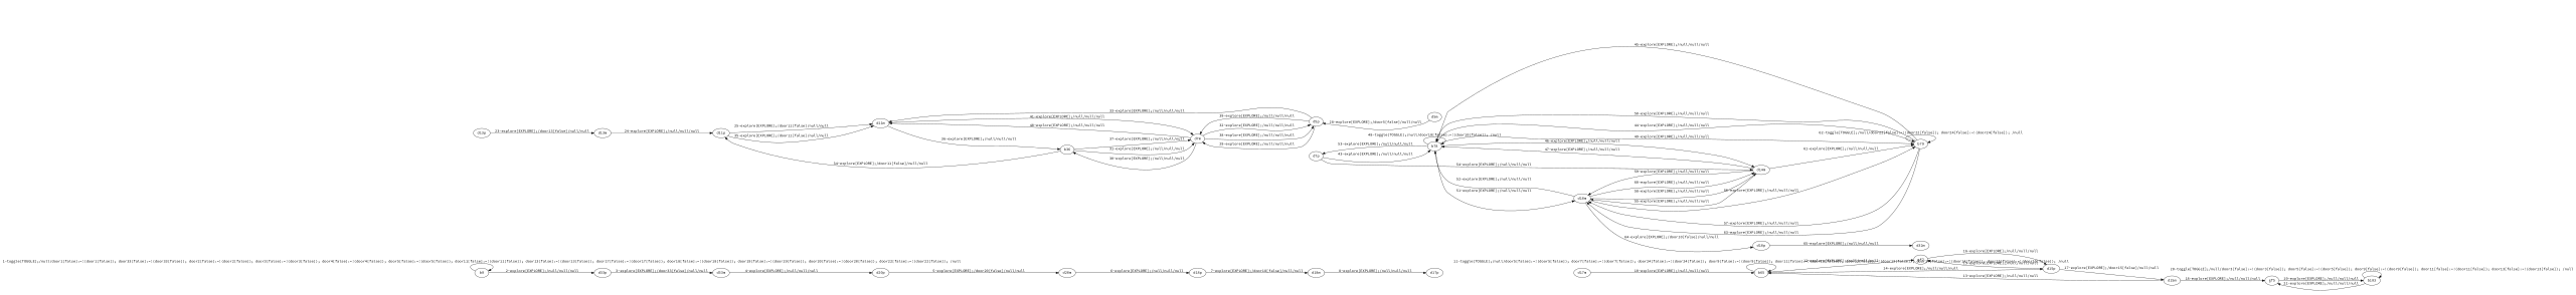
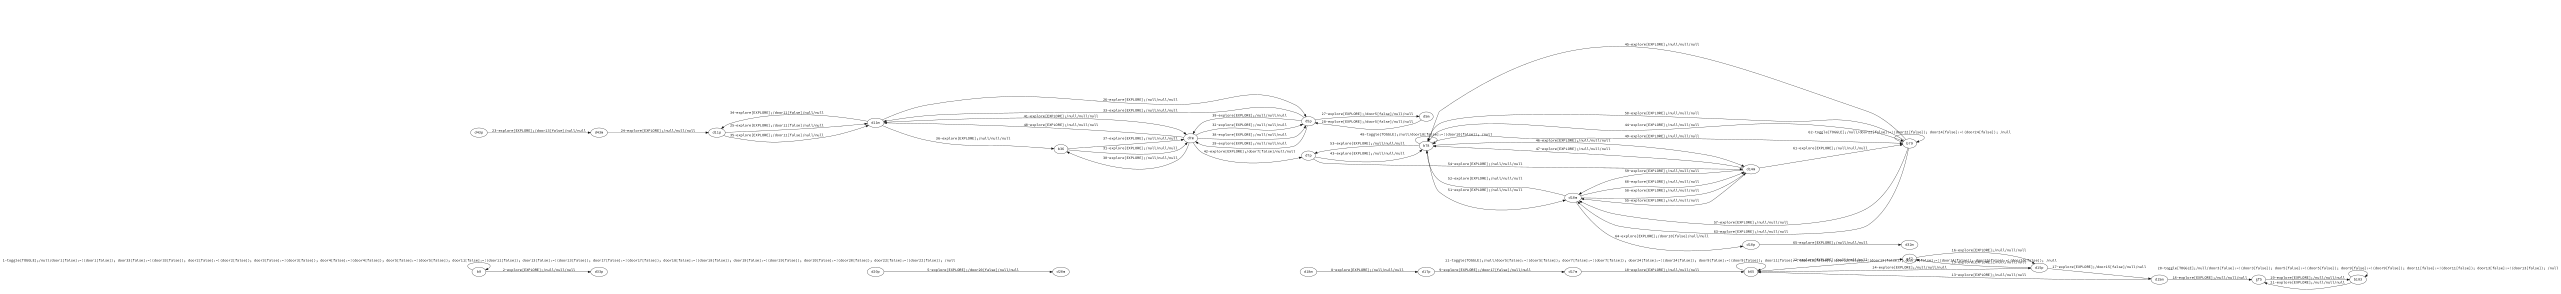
  digraph {
    fontname="Source Code Pro"
    rankdir=LR
    node [fontname="Source Code Pro"]
    edge [fontname="Source Code Pro"]
    b0
    d33p
-   d33m
    d20p
    d20m
-   d18p
    d18m
    d17p
    d17m
    b65
    gf2
    d15p
    d15m
    gf5
    b103
-   d13p
-   d13m
+   d13p [label=d43p]
+   d13m [label=d43m]
    d11p
    d11m
    d5p
    d7m
    n22 [label=b36]
    d5m
    d7p
    b78
    d14m
    b79
    d10m
    d10p
    d32m
    b0 -> b0 [label="1-toggle[TOGGLE];/null/door1[false]:=!(door1[false]); door33[false]:=!(door33[false]); door2[false]:=!(door2[false]); door3[false]:=!(door3[false]); door4[false]:=!(door4[false]); door5[false]:=!(door5[false]); door11[false]:=!(door11[false]); door13[false]:=!(door13[false]); door17[false]:=!(door17[false]); door18[false]:=!(door18[false]); door19[false]:=!(door19[false]); door20[false]:=!(door20[false]); door22[false]:=!(door22[false]); /null"]
    b0 -> d33p [label="2-explore[EXPLORE];/null/null/null"]
-   d33p -> d33m [label="3-explore[EXPLORE];/door33[false]/null/null"]
-   d33m -> d20p [label="4-explore[EXPLORE];/null/null/null"]
    d20p -> d20m [label="5-explore[EXPLORE];/door20[false]/null/null"]
-   d20m -> d18p [label="6-explore[EXPLORE];/null/null/null"]
-   d18p -> d18m [label="7-explore[EXPLORE];/door18[false]/null/null"]
    d18m -> d17p [label="8-explore[EXPLORE];/null/null/null"]
+   d17p -> d17m [label="9-explore[EXPLORE];/door17[false]/null/null"]
    d17m -> b65 [label="10-explore[EXPLORE];/null/null/null"]
    b65 -> b65 [label="11-toggle[TOGGLE];/null/door5[false]:=!(door5[false]); door7[false]:=!(door7[false]); door24[false]:=!(door24[false]); door9[false]:=!(door9[false]); door11[false]:=!(door11[false]); door13[false]:=!(door13[false]); door14[false]:=!(door14[false]); door15[false]:=!(door15[false]); /null"]
    b65 -> gf2 [label="12-explore[EXPLORE];/null/null/null"]
    b65 -> d15p [label="14-explore[EXPLORE];/null/null/null"]
    gf2 -> d15p [label="16-explore[EXPLORE];/null/null/null"]
    d15p -> gf2 [label="15-explore[EXPLORE];/null/null/null"]
    d15p -> d15m [label="17-explore[EXPLORE];/door15[false]/null/null"]
    d15m -> b65 [label="13-explore[EXPLORE];/null/null/null"]
    d15m -> gf5 [label="18-explore[EXPLORE];/null/null/null"]
    gf5 -> b103 [label="19-explore[EXPLORE];/null/null/null"]
    b103 -> gf5 [label="21-explore[EXPLORE];/null/null/null"]
    b103 -> b103 [label="20-toggle[TOGGLE];/null/door3[false]:=!(door3[false]); door5[false]:=!(door5[false]); door9[false]:=!(door9[false]); door11[false]:=!(door11[false]); door13[false]:=!(door13[false]); /null"]
    d13p -> d13m [label="23-explore[EXPLORE];/door13[false]/null/null"]
    d13m -> d11p [label="24-explore[EXPLORE];/null/null/null"]
    d11p -> d11m [label="25-explore[EXPLORE];/door11[false]/null/null"]
    d11p -> d11m [label="35-explore[EXPLORE];/door11[false]/null/null"]
-   n22 -> d11p [label="34-explore[EXPLORE];/door11[false]/null/null"]
+   d11m -> d11p [label="34-explore[EXPLORE];/door11[false]/null/null"]
+   d11m -> d5p [label="26-explore[EXPLORE];/null/null/null"]
    d11m -> d7m [label="41-explore[EXPLORE];/null/null/null"]
    d11m -> n22 [label="36-explore[EXPLORE];/null/null/null"]
    d5p -> d11m [label="33-explore[EXPLORE];/null/null/null"]
    d5p -> d7m [label="29-explore[EXPLORE];/null/null/null"]
    d5p -> d7m [label="39-explore[EXPLORE];/null/null/null"]
+   d5p -> d5m [label="27-explore[EXPLORE];/door5[false]/null/null"]
    d7m -> d11m [label="40-explore[EXPLORE];/null/null/null"]
    d7m -> d5p [label="32-explore[EXPLORE];/null/null/null"]
    d7m -> d5p [label="38-explore[EXPLORE];/null/null/null"]
    d7m -> n22 [label="30-explore[EXPLORE];/null/null/null"]
+   d7m -> d7p [label="42-explore[EXPLORE];/door7[false]/null/null"]
    n22 -> d7m [label="31-explore[EXPLORE];/null/null/null"]
    n22 -> d7m [label="37-explore[EXPLORE];/null/null/null"]
    d5m -> d5p [label="28-explore[EXPLORE];/door5[false]/null/null"]
    d7p -> b78 [label="43-explore[EXPLORE];/null/null/null"]
    d7p -> d14m [label="54-explore[EXPLORE];/null/null/null"]
    b78 -> d7p [label="53-explore[EXPLORE];/null/null/null"]
    b78 -> b78 [label="48-toggle[TOGGLE];/null/door10[false]:=!(door10[false]); /null"]
    b78 -> d14m [label="46-explore[EXPLORE];/null/null/null"]
    b78 -> b79 [label="44-explore[EXPLORE];/null/null/null"]
    b78 -> b79 [label="49-explore[EXPLORE];/null/null/null"]
    b78 -> d10m [label="51-explore[EXPLORE];/null/null/null"]
    d14m -> b78 [label="47-explore[EXPLORE];/null/null/null"]
    d14m -> b79 [label="61-explore[EXPLORE];/null/null/null"]
    d14m -> d10m [label="55-explore[EXPLORE];/null/null/null"]
    d14m -> d10m [label="59-explore[EXPLORE];/null/null/null"]
    b79 -> b78 [label="45-explore[EXPLORE];/null/null/null"]
    b79 -> b78 [label="50-explore[EXPLORE];/null/null/null"]
    b79 -> b79 [label="62-toggle[TOGGLE];/null/door22[false]:=!(door22[false]); door24[false]:=!(door24[false]); /null"]
    b79 -> d10m [label="57-explore[EXPLORE];/null/null/null"]
    b79 -> d10m [label="63-explore[EXPLORE];/null/null/null"]
    d10m -> b78 [label="52-explore[EXPLORE];/null/null/null"]
    d10m -> d14m [label="58-explore[EXPLORE];/null/null/null"]
    d10m -> d14m [label="60-explore[EXPLORE];/null/null/null"]
-   d10m -> b79 [label="56-explore[EXPLORE];/null/null/null"]
    d10m -> d10p [label="64-explore[EXPLORE];/door10[false]/null/null"]
    d10p -> d32m [label="65-explore[EXPLORE];/null/null/null"]
  }
